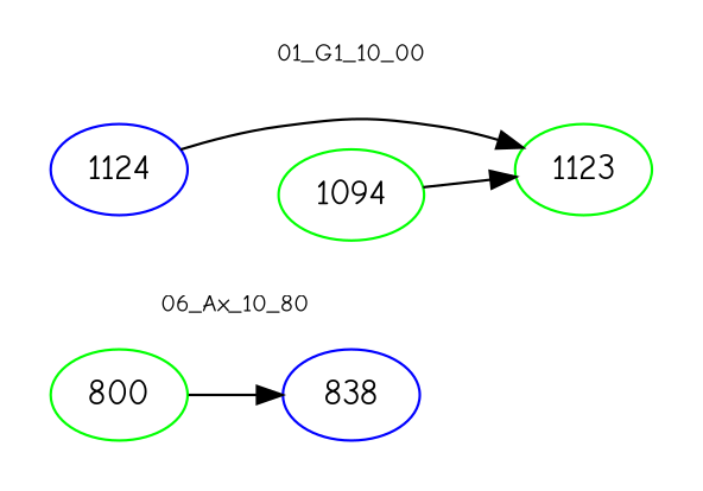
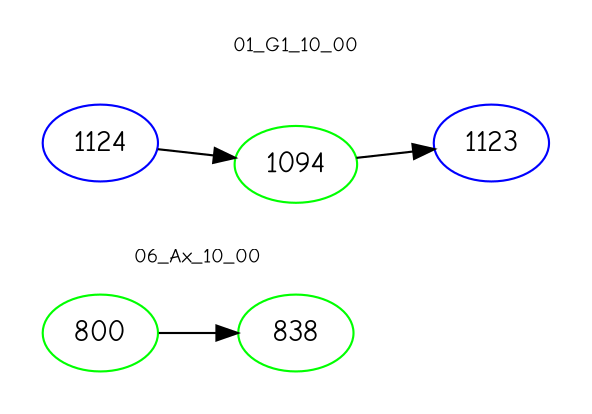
  digraph {
    fontname="Comic Neue"
    rankdir=LR
    node [color=blue fontname="Comic Neue"]
    edge [color=black fontname="Comic Neue"]
    n1 [color=green label=800]
-   n2 [label=838]
+   n2 [color=green label=838]
    n3 [label=1124]
    n4 [color=green label=1094]
-   n5 [color=green label=1123]
+   n5 [label=1123]
    subgraph cluster_1 {
      color=white
      fontsize=10
-     label="06_Ax_10_80"
+     label="06_Ax_10_00"
      n1
      n2
    }
    subgraph cluster_2 {
      color=white
      fontsize=10
      label="01_G1_10_00"
      n3
      n4
      n5
    }
    n1 -> n2
-   n3 -> n5
+   n3 -> n4
    n4 -> n5
  }
